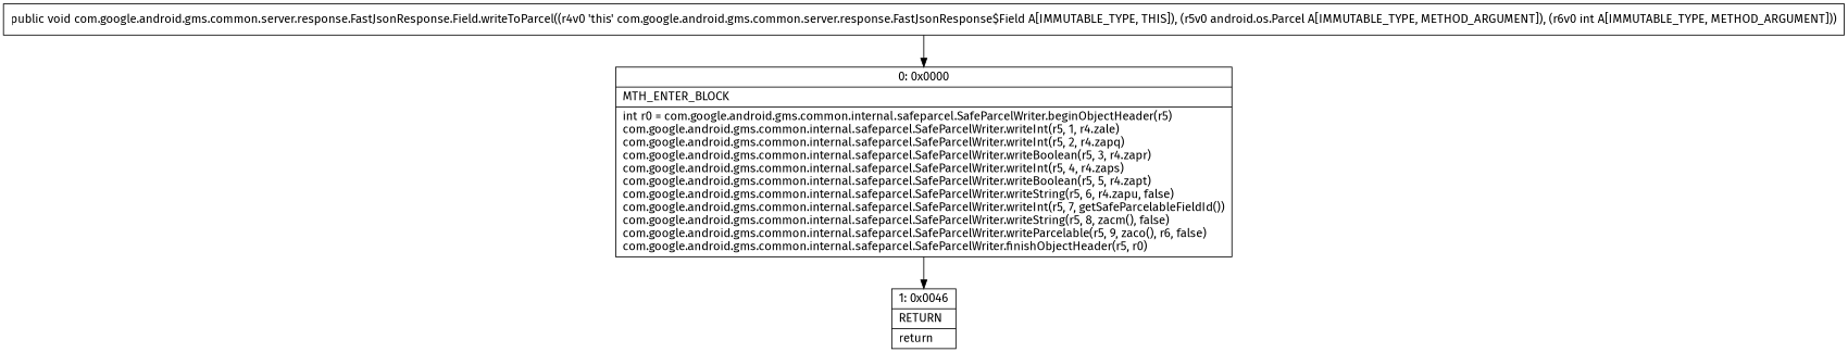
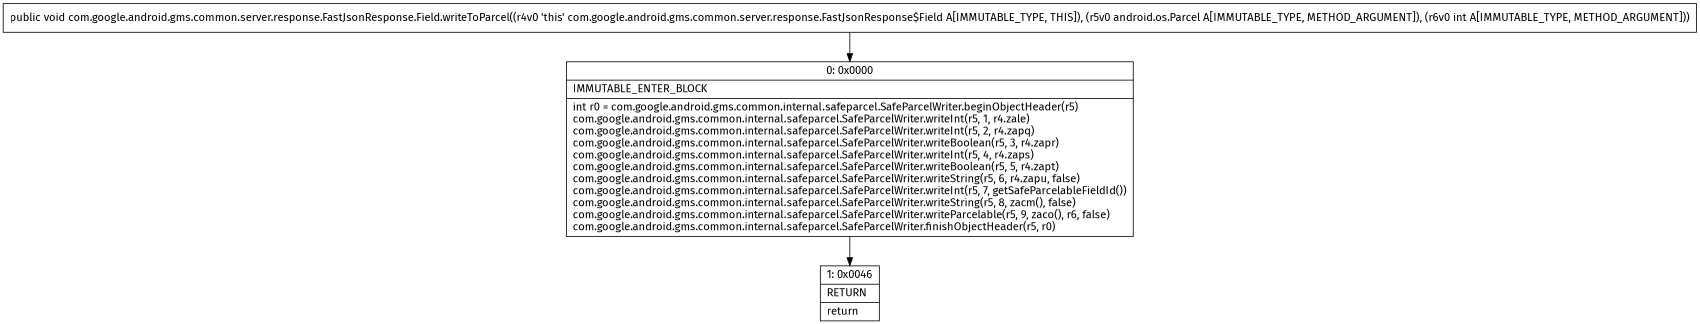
  digraph {
    fontname="Fira Sans"
    node [shape=record fontname="Fira Sans"]
    edge [fontname="Fira Sans"]
-   n1 [label="{0\:\ 0x0000|MTH_ENTER_BLOCK\l|int r0 = com.google.android.gms.common.internal.safeparcel.SafeParcelWriter.beginObjectHeader(r5)\lcom.google.android.gms.common.internal.safeparcel.SafeParcelWriter.writeInt(r5, 1, r4.zale)\lcom.google.android.gms.common.internal.safeparcel.SafeParcelWriter.writeInt(r5, 2, r4.zapq)\lcom.google.android.gms.common.internal.safeparcel.SafeParcelWriter.writeBoolean(r5, 3, r4.zapr)\lcom.google.android.gms.common.internal.safeparcel.SafeParcelWriter.writeInt(r5, 4, r4.zaps)\lcom.google.android.gms.common.internal.safeparcel.SafeParcelWriter.writeBoolean(r5, 5, r4.zapt)\lcom.google.android.gms.common.internal.safeparcel.SafeParcelWriter.writeString(r5, 6, r4.zapu, false)\lcom.google.android.gms.common.internal.safeparcel.SafeParcelWriter.writeInt(r5, 7, getSafeParcelableFieldId())\lcom.google.android.gms.common.internal.safeparcel.SafeParcelWriter.writeString(r5, 8, zacm(), false)\lcom.google.android.gms.common.internal.safeparcel.SafeParcelWriter.writeParcelable(r5, 9, zaco(), r6, false)\lcom.google.android.gms.common.internal.safeparcel.SafeParcelWriter.finishObjectHeader(r5, r0)\l}"]
+   n1 [label="{0\:\ 0x0000|IMMUTABLE_ENTER_BLOCK\l|int r0 = com.google.android.gms.common.internal.safeparcel.SafeParcelWriter.beginObjectHeader(r5)\lcom.google.android.gms.common.internal.safeparcel.SafeParcelWriter.writeInt(r5, 1, r4.zale)\lcom.google.android.gms.common.internal.safeparcel.SafeParcelWriter.writeInt(r5, 2, r4.zapq)\lcom.google.android.gms.common.internal.safeparcel.SafeParcelWriter.writeBoolean(r5, 3, r4.zapr)\lcom.google.android.gms.common.internal.safeparcel.SafeParcelWriter.writeInt(r5, 4, r4.zaps)\lcom.google.android.gms.common.internal.safeparcel.SafeParcelWriter.writeBoolean(r5, 5, r4.zapt)\lcom.google.android.gms.common.internal.safeparcel.SafeParcelWriter.writeString(r5, 6, r4.zapu, false)\lcom.google.android.gms.common.internal.safeparcel.SafeParcelWriter.writeInt(r5, 7, getSafeParcelableFieldId())\lcom.google.android.gms.common.internal.safeparcel.SafeParcelWriter.writeString(r5, 8, zacm(), false)\lcom.google.android.gms.common.internal.safeparcel.SafeParcelWriter.writeParcelable(r5, 9, zaco(), r6, false)\lcom.google.android.gms.common.internal.safeparcel.SafeParcelWriter.finishObjectHeader(r5, r0)\l}"]
    n2 [label="{1\:\ 0x0046|RETURN\l|return\l}"]
    n3 [label="{public void com.google.android.gms.common.server.response.FastJsonResponse.Field.writeToParcel((r4v0 'this' com.google.android.gms.common.server.response.FastJsonResponse$Field A[IMMUTABLE_TYPE, THIS]), (r5v0 android.os.Parcel A[IMMUTABLE_TYPE, METHOD_ARGUMENT]), (r6v0 int A[IMMUTABLE_TYPE, METHOD_ARGUMENT])) }"]
    n1 -> n2
    n3 -> n1
  }
